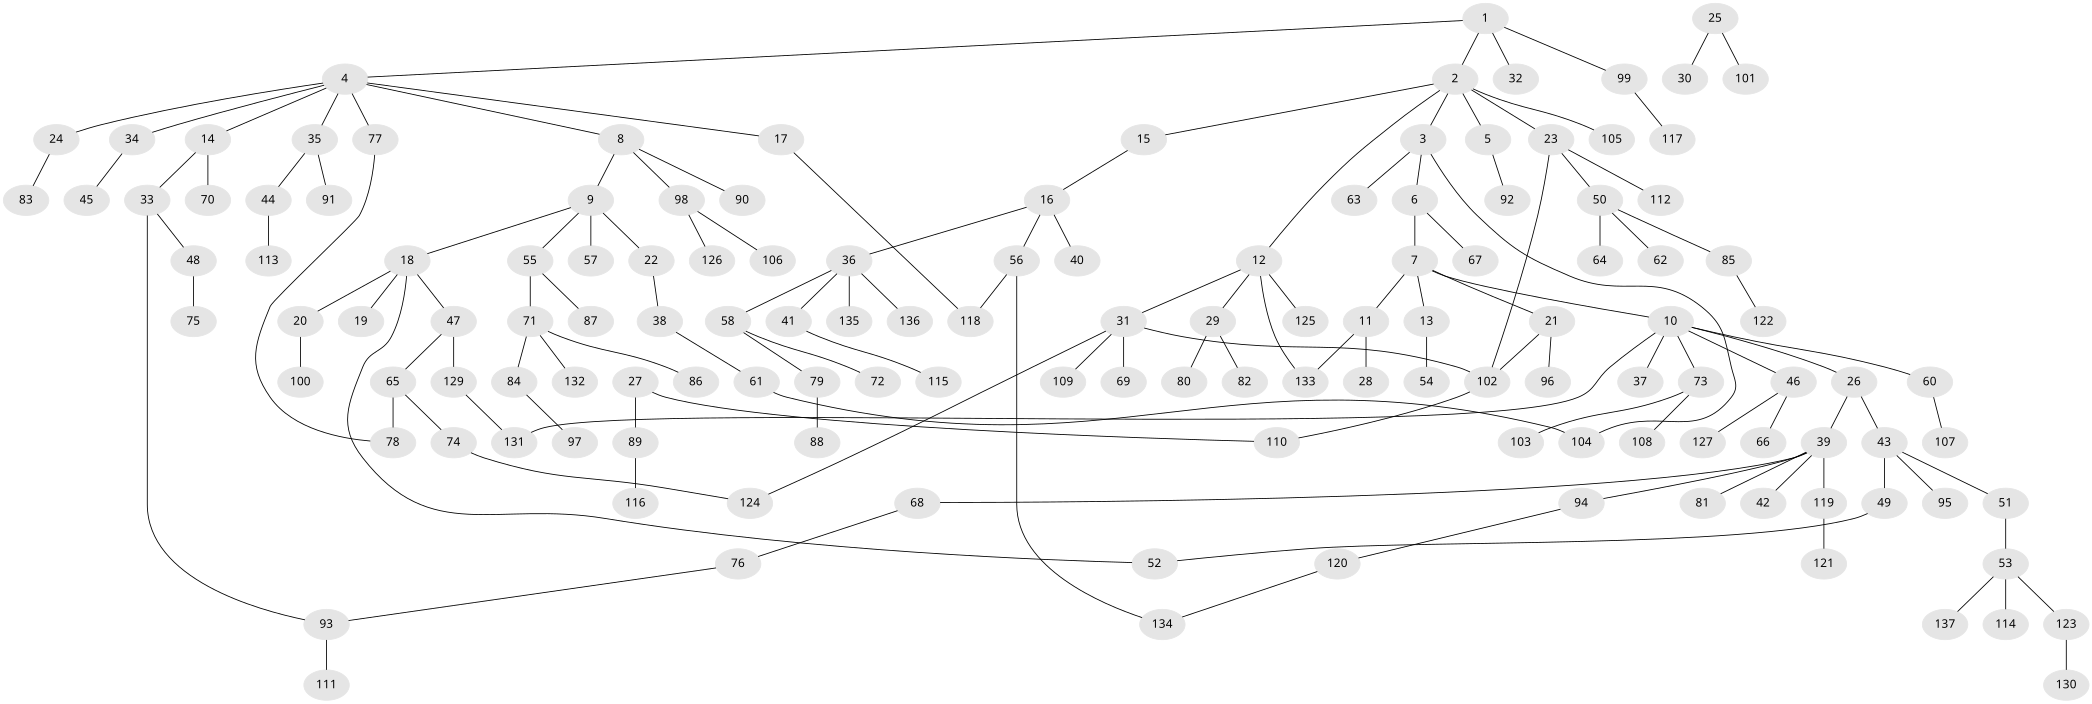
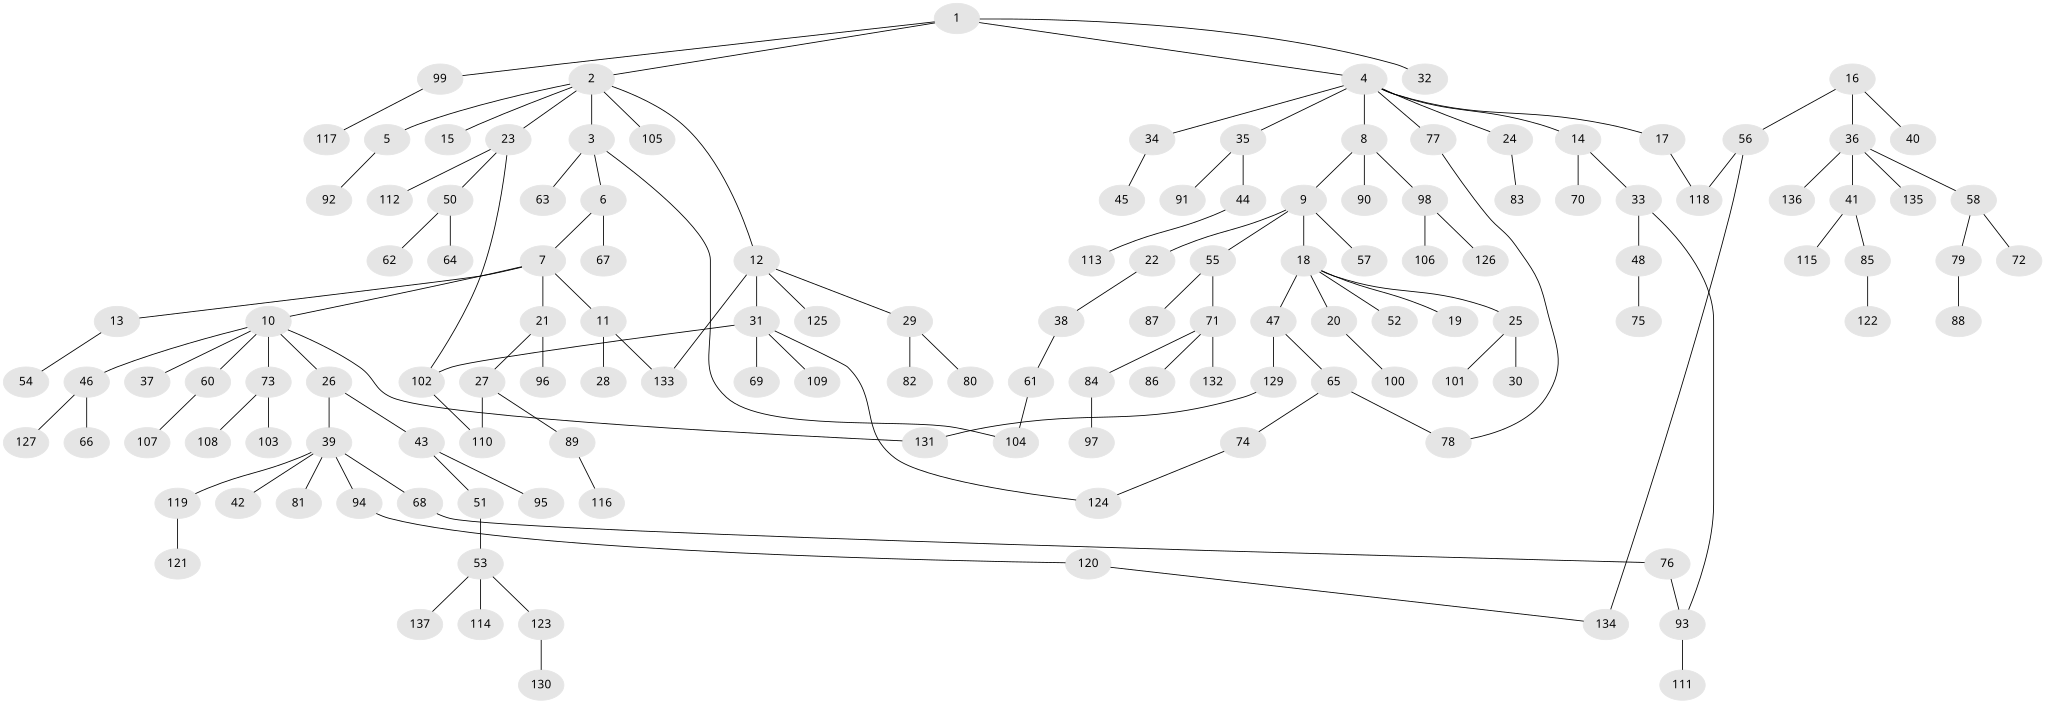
  graph {
    fontname="Noto Sans"
    node [color=gray90 fontname="Noto Sans" style=filled]
    edge [fontname="Noto Sans"]
    1
    2
    4
    32
    99
    3
    5
    12
    15
    23
    105
    8
    14
    17
    24
    34
    35
    77
    117
    6
    63
    104
    92
    133
    29
    31
    125
    16
    50
    102
    112
    7
    67
    9
    90
    98
    33
    70
    118
    83
    45
    44
    91
    78
    10
    11
    13
    21
    26
    37
    46
    60
    73
    131
    28
    54
    27
    96
    18
    22
    55
    57
    106
    126
    19
    20
    25
    47
    52
    38
    71
    87
    39
    43
    66
    127
    107
    103
    108
    80
    82
    69
    109
    124
    48
    93
    36
    40
    56
    41
    58
    135
    136
    134
    100
    30
    101
    65
    129
    89
    110
    61
    62
    64
    85
    42
    68
    81
    94
    119
-   49
    51
    95
    116
    75
    111
    113
    115
    72
    79
    76
    120
    121
    53
    74
    122
    114
    123
    137
    130
    84
    86
    132
    88
    97
    1 -- 2
    1 -- 4
    1 -- 32
    1 -- 99
    2 -- 3
    2 -- 5
    2 -- 12
    2 -- 15
    2 -- 23
    2 -- 105
    4 -- 8
    4 -- 14
    4 -- 17
    4 -- 24
    4 -- 34
    4 -- 35
    4 -- 77
    99 -- 117
    3 -- 6
    3 -- 63
    3 -- 104
    5 -- 92
    12 -- 133
    12 -- 29
    12 -- 31
    12 -- 125
-   15 -- 16
    23 -- 50
    23 -- 102
    23 -- 112
    8 -- 9
    8 -- 90
    8 -- 98
    14 -- 33
    14 -- 70
    17 -- 118
    24 -- 83
    34 -- 45
    35 -- 44
    35 -- 91
    77 -- 78
    6 -- 7
    6 -- 67
    29 -- 80
    29 -- 82
    31 -- 102
    31 -- 69
    31 -- 109
    31 -- 124
    16 -- 36
    16 -- 40
    16 -- 56
    50 -- 62
    50 -- 64
-   50 -- 85
+   41 -- 85
    102 -- 110
    7 -- 10
    7 -- 11
    7 -- 13
    7 -- 21
    9 -- 18
    9 -- 22
    9 -- 55
    9 -- 57
    98 -- 106
    98 -- 126
    33 -- 48
    33 -- 93
    44 -- 113
    10 -- 26
    10 -- 37
    10 -- 46
    10 -- 60
    10 -- 73
    10 -- 131
    11 -- 133
    11 -- 28
    13 -- 54
-   21 -- 102
+   21 -- 27
    21 -- 96
    26 -- 39
    26 -- 43
    46 -- 66
    46 -- 127
    60 -- 107
    73 -- 103
    73 -- 108
    27 -- 89
    27 -- 110
    18 -- 19
    18 -- 20
+   18 -- 25
    18 -- 47
    18 -- 52
    22 -- 38
    55 -- 71
    55 -- 87
    20 -- 100
    25 -- 30
    25 -- 101
    47 -- 65
    47 -- 129
    38 -- 61
    71 -- 84
    71 -- 86
    71 -- 132
    39 -- 42
    39 -- 68
    39 -- 81
    39 -- 94
    39 -- 119
-   43 -- 49
    43 -- 51
    43 -- 95
    48 -- 75
    93 -- 111
    36 -- 41
    36 -- 58
    36 -- 135
    36 -- 136
    56 -- 118
    56 -- 134
    41 -- 115
    58 -- 72
    58 -- 79
    65 -- 78
    65 -- 74
    129 -- 131
    89 -- 116
    61 -- 104
    85 -- 122
    68 -- 76
    94 -- 120
    119 -- 121
-   49 -- 52
    51 -- 53
    79 -- 88
    76 -- 93
    120 -- 134
    53 -- 114
    53 -- 123
    53 -- 137
    74 -- 124
    123 -- 130
    84 -- 97
  }
